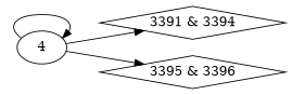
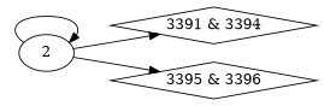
  digraph {
    rankdir=LR
    node [shape=diamond]
    n1 [label="3391 & 3394"]
    n2 [label="3395 & 3396"]
-   2 [label=4 shape=""]
+   2 [shape=""]
    2 -> n1
    2 -> n2
    2 -> 2
  }
